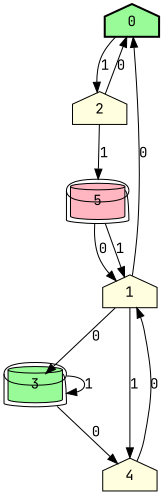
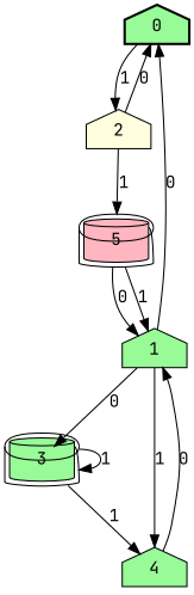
  digraph {
    fontname="JetBrains Mono"
    node [fillcolor=palegreen fontname="JetBrains Mono" shape=house style=filled]
    edge [fontname="JetBrains Mono"]
    0 [style="bold,filled"]
    2 [fillcolor=lightyellow]
-   1 [fillcolor=lightyellow]
+   1
    3 [peripheries=2 shape=cylinder]
-   4 [fillcolor=lightyellow]
+   4
    5 [fillcolor=lightpink peripheries=2 shape=cylinder]
    0 -> 2 [label=1]
    2 -> 0 [label=0]
    2 -> 5 [label=1]
    1 -> 0 [label=0]
    1 -> 3 [label=0]
    1 -> 4 [label=1]
    3 -> 3 [label=1]
-   3 -> 4 [label=0]
+   3 -> 4 [label=1]
    4 -> 1 [label=0]
    5 -> 1 [label=0]
    5 -> 1 [label=1]
  }
